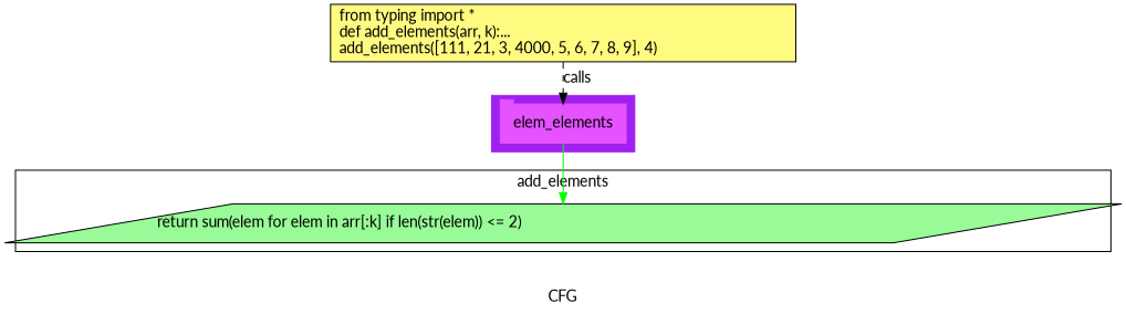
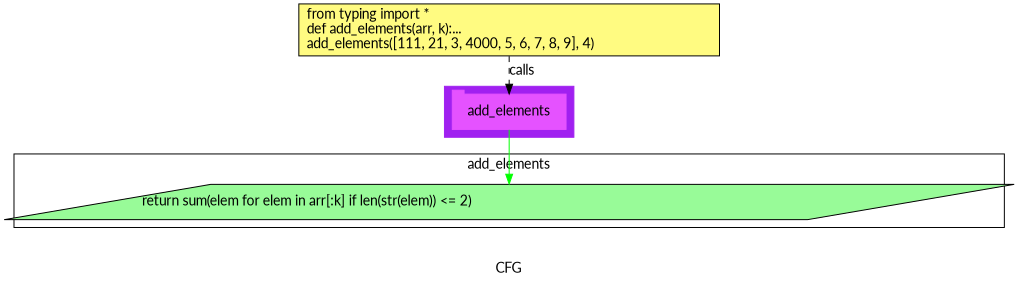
  digraph {
    compound=True
    fontname=Lato
    label=CFG
    pack=False
    rankdir=TB
    ranksep=0.02
    node [fontname=Lato style="filled,solid"]
    edge [fontname=Lato]
-   n1 [color="#E552FF" height=0.5 label=elem_elements linenum="[7]" shape=tab style=filled width=1.6111]
+   n1 [color="#E552FF" height=0.5 label=add_elements linenum="[7]" shape=tab style=filled width=1.6111]
    n2 [fillcolor="#98fb98" height=0.5 label="return sum(elem for elem in arr[:k] if len(str(elem)) <= 2)\l" linenum="[5]" shape=parallelogram width=13.315]
    n3 [fillcolor="#FFFB81" height=0.73611 label="from typing import *\ldef add_elements(arr, k):...\ladd_elements([111, 21, 3, 4000, 5, 6, 7, 8, 9], 4)\l" linenum="[1]" shape=rectangle width=5.9583]
    subgraph cluster_1 {
      color=purple
      compound=true
      label=""
      shape=tab
      style=filled
      n1
    }
    subgraph cluster_2 {
      label=add_elements
      n2
    }
    n1 -> n2 [color=green]
    n3 -> n1 [label=calls style=dashed]
  }
